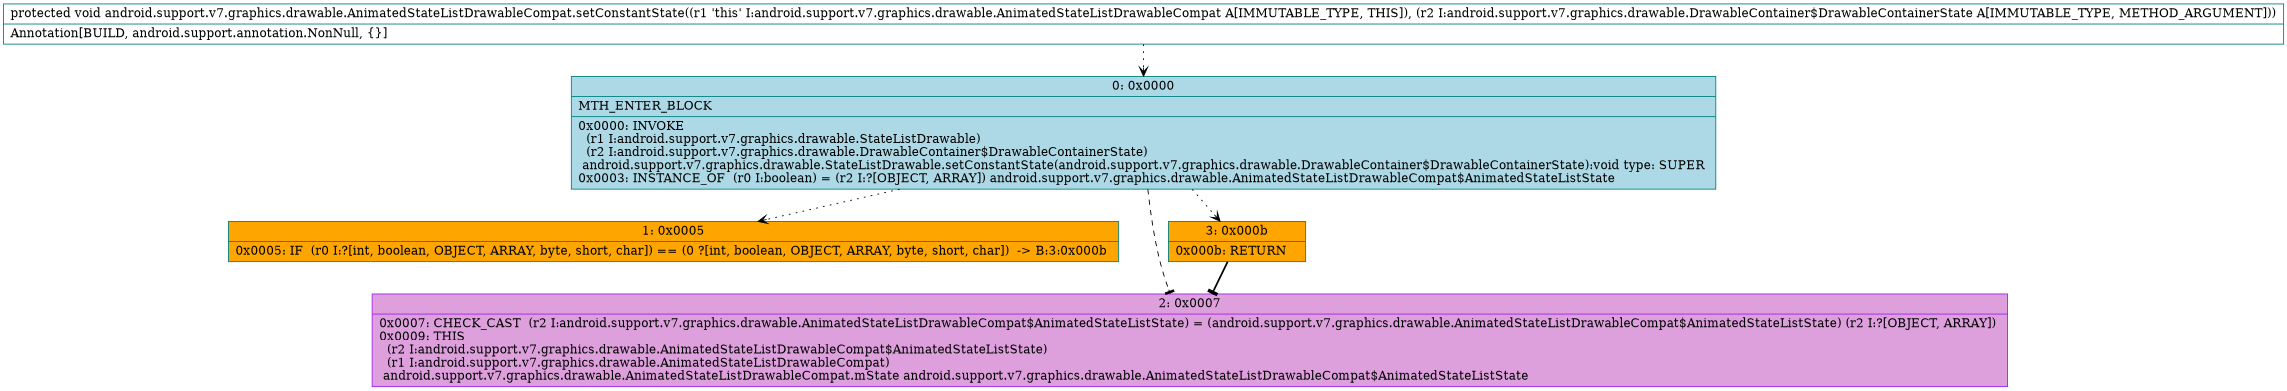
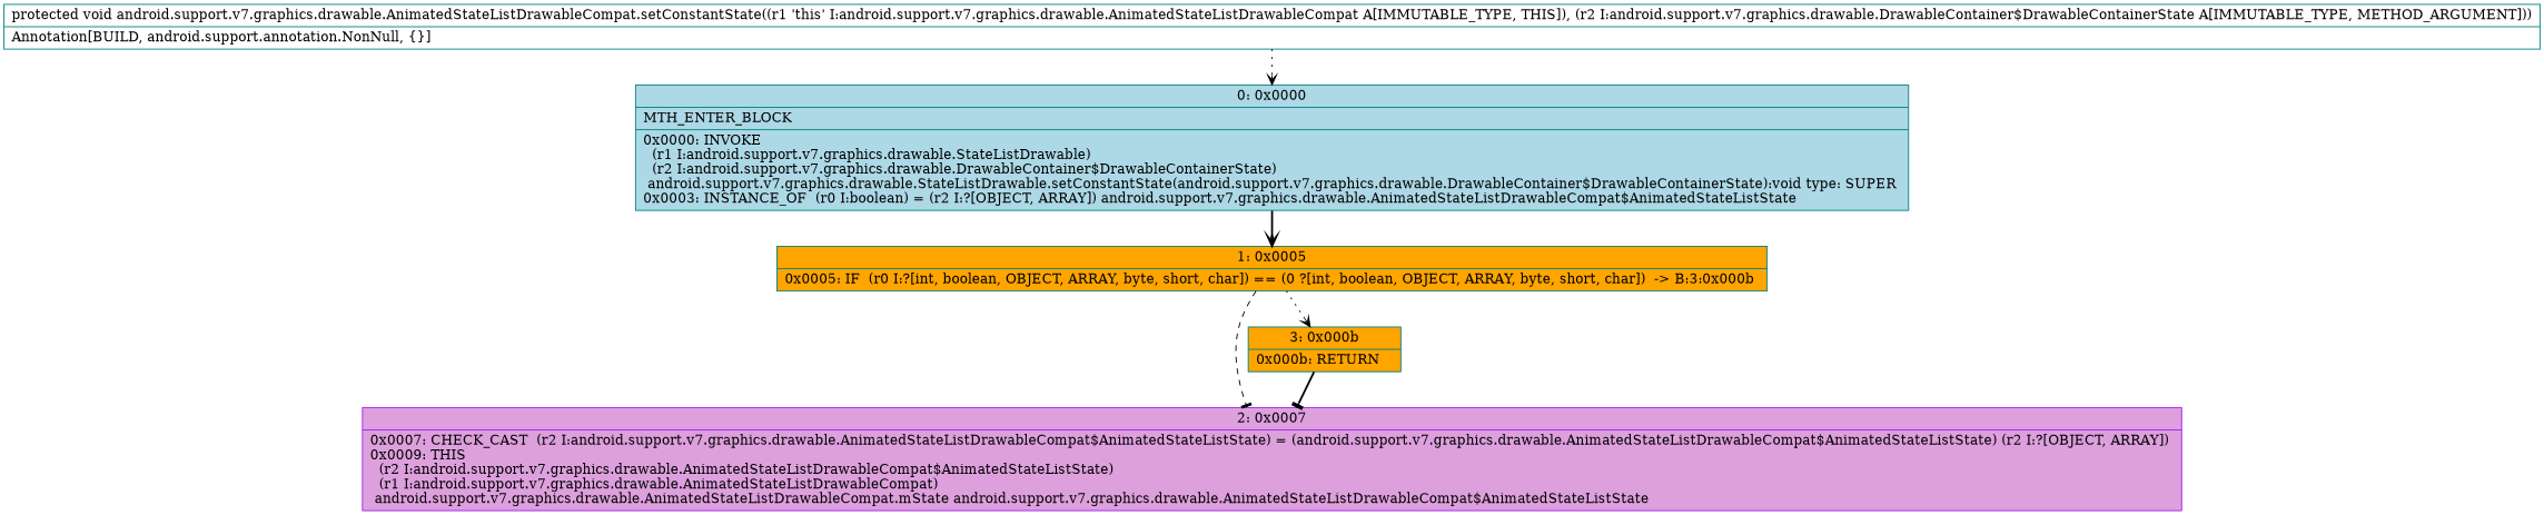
  digraph {
    node [color=teal fillcolor=orange shape=record style=filled]
    edge [arrowhead=vee style=bold]
    n1 [fillcolor=lightblue label="{0\:\ 0x0000|MTH_ENTER_BLOCK\l|0x0000: INVOKE  \l  (r1 I:android.support.v7.graphics.drawable.StateListDrawable)\l  (r2 I:android.support.v7.graphics.drawable.DrawableContainer$DrawableContainerState)\l android.support.v7.graphics.drawable.StateListDrawable.setConstantState(android.support.v7.graphics.drawable.DrawableContainer$DrawableContainerState):void type: SUPER \l0x0003: INSTANCE_OF  (r0 I:boolean) = (r2 I:?[OBJECT, ARRAY]) android.support.v7.graphics.drawable.AnimatedStateListDrawableCompat$AnimatedStateListState \l}"]
    n2 [label="{1\:\ 0x0005|0x0005: IF  (r0 I:?[int, boolean, OBJECT, ARRAY, byte, short, char]) == (0 ?[int, boolean, OBJECT, ARRAY, byte, short, char])  \-\> B:3:0x000b \l}"]
    n3 [color=purple fillcolor=plum label="{2\:\ 0x0007|0x0007: CHECK_CAST  (r2 I:android.support.v7.graphics.drawable.AnimatedStateListDrawableCompat$AnimatedStateListState) = (android.support.v7.graphics.drawable.AnimatedStateListDrawableCompat$AnimatedStateListState) (r2 I:?[OBJECT, ARRAY]) \l0x0009: THIS  \l  (r2 I:android.support.v7.graphics.drawable.AnimatedStateListDrawableCompat$AnimatedStateListState)\l  (r1 I:android.support.v7.graphics.drawable.AnimatedStateListDrawableCompat)\l android.support.v7.graphics.drawable.AnimatedStateListDrawableCompat.mState android.support.v7.graphics.drawable.AnimatedStateListDrawableCompat$AnimatedStateListState \l}"]
    n4 [label="{3\:\ 0x000b|0x000b: RETURN   \l}"]
    n5 [fillcolor=white label="{protected void android.support.v7.graphics.drawable.AnimatedStateListDrawableCompat.setConstantState((r1 'this' I:android.support.v7.graphics.drawable.AnimatedStateListDrawableCompat A[IMMUTABLE_TYPE, THIS]), (r2 I:android.support.v7.graphics.drawable.DrawableContainer$DrawableContainerState A[IMMUTABLE_TYPE, METHOD_ARGUMENT]))  | Annotation[BUILD, android.support.annotation.NonNull, \{\}]\l}"]
-   n1 -> n2 [style=dotted]
-   n1 -> n3 [arrowhead=tee style=dashed]
-   n1 -> n4 [style=dotted]
+   n1 -> n2
+   n2 -> n3 [arrowhead=tee style=dashed]
+   n2 -> n4 [style=dotted]
    n4 -> n3 [arrowhead=tee]
    n5 -> n1 [style=dotted]
  }
